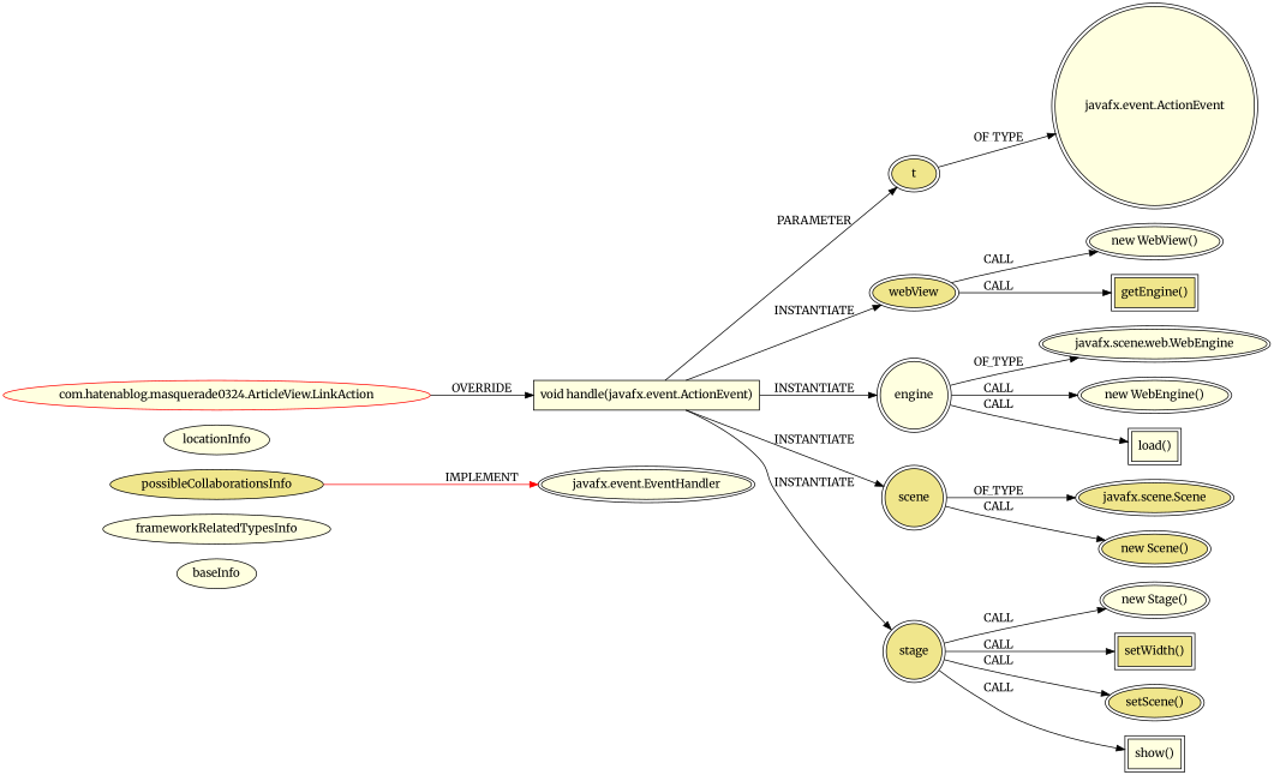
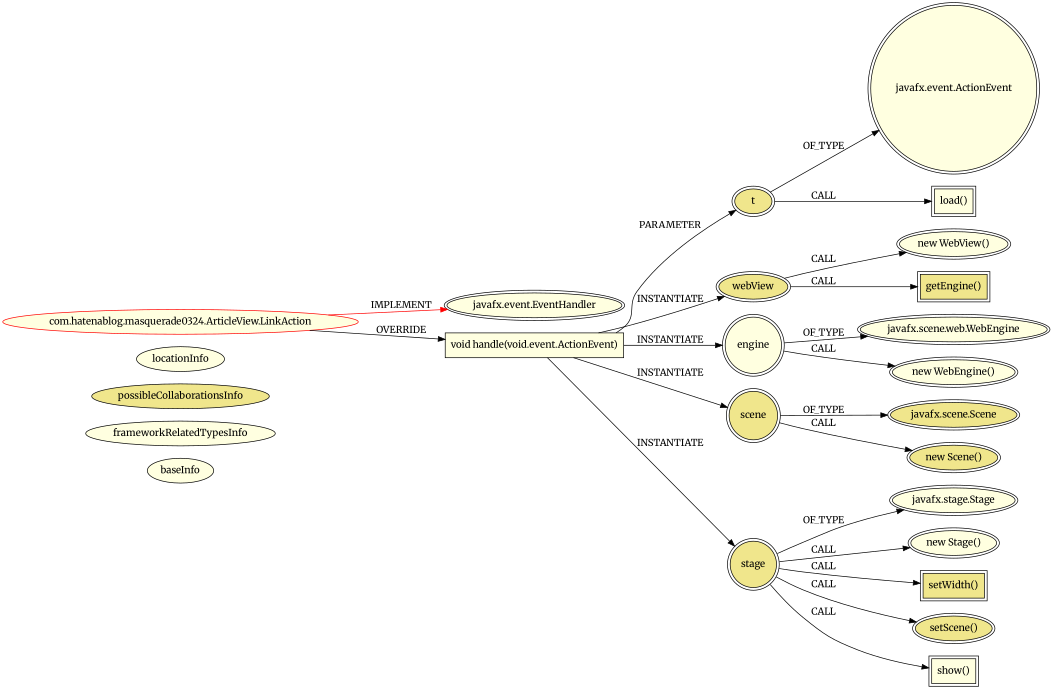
  digraph {
    fontname=Merriweather
    rankdir=LR
    node [fillcolor=lightyellow fontname=Merriweather style=filled isFrameworkType=true vertexType=INSIDE_CALL peripheries=2]
    edge [fontname=Merriweather]
    baseInfo [category=extension_graph graphId=3556 isAnonymous=false possibleRelation=false isFrameworkType="" vertexType="" peripheries=""]
    frameworkRelatedTypesInfo [0="javafx.event.EventHandler" isFrameworkType="" vertexType="" peripheries=""]
    possibleCollaborationsInfo [fillcolor=khaki isFrameworkType="" vertexType="" peripheries=""]
    locationInfo [contextSignature=LinkAction filePath="/masquerade0324-MMRSS/MMRSS-master/src/com/hatenablog/masquerade0324/ArticleView.java" graphId=3556 projectName="masquerade0324-MMRSS" isFrameworkType="" vertexType="" peripheries=""]
    n5 [color=red isFrameworkType=false label="com.hatenablog.masquerade0324.ArticleView.LinkAction" vertexType=ROOT_CLIENT_CLASS_DECLARATION peripheries=""]
    n6 [label="javafx.event.EventHandler" vertexType=FRAMEWORK_INTERFACE_TYPE]
-   n7 [isFrameworkType=false label="void handle(javafx.event.ActionEvent)" shape=box vertexType=OVERRIDING_METHOD_DECLARATION peripheries=""]
+   n7 [isFrameworkType=false label="void handle(void.event.ActionEvent)" shape=box vertexType=OVERRIDING_METHOD_DECLARATION peripheries=""]
    n8 [fillcolor=khaki label=t vertexType=PARAMETER_DECLARATION]
    n9 [fillcolor=khaki label=webView shape=ellipse vertexType=VARIABLE_EXPRESION]
    n10 [label=engine shape=circle vertexType=VARIABLE_EXPRESION]
    n11 [fillcolor=khaki label=scene shape=circle vertexType=VARIABLE_EXPRESION]
    n12 [fillcolor=khaki label=stage shape=circle vertexType=VARIABLE_EXPRESION]
    n13 [label="javafx.event.ActionEvent" shape=circle vertexType=FRAMEWORK_CLASS_TYPE]
    n14 [label="new WebView()" vertexType=CONSTRUCTOR_CALL]
    n15 [fillcolor=khaki label="getEngine()" shape=box]
    n16 [label="javafx.scene.web.WebEngine" vertexType=FRAMEWORK_CLASS_TYPE]
    n17 [label="new WebEngine()" vertexType=CONSTRUCTOR_CALL]
    n18 [label="load()" shape=box]
    n19 [fillcolor=khaki label="javafx.scene.Scene" vertexType=FRAMEWORK_CLASS_TYPE]
    n20 [fillcolor=khaki label="new Scene()" vertexType=CONSTRUCTOR_CALL]
+   n21 [label="javafx.stage.Stage" vertexType=FRAMEWORK_CLASS_TYPE]
    n22 [label="new Stage()" vertexType=CONSTRUCTOR_CALL]
    n23 [fillcolor=khaki label="setWidth()" shape=box]
    n24 [fillcolor=khaki label="setScene()" shape=ellipse]
    n25 [label="show()" shape=box]
-   possibleCollaborationsInfo -> n6 [color=red label=IMPLEMENT]
+   n5 -> n6 [color=red label=IMPLEMENT]
    n5 -> n7 [label=OVERRIDE]
    n7 -> n8 [label=PARAMETER]
    n7 -> n9 [label=INSTANTIATE]
    n7 -> n10 [label=INSTANTIATE]
    n7 -> n11 [label=INSTANTIATE]
    n7 -> n12 [label=INSTANTIATE]
    n8 -> n13 [label=OF_TYPE]
    n9 -> n14 [label=CALL]
    n9 -> n15 [label=CALL]
    n10 -> n16 [label=OF_TYPE]
    n10 -> n17 [label=CALL]
-   n10 -> n18 [label=CALL]
+   n8 -> n18 [label=CALL]
    n11 -> n19 [label=OF_TYPE]
    n11 -> n20 [label=CALL]
+   n12 -> n21 [label=OF_TYPE]
    n12 -> n22 [label=CALL]
    n12 -> n23 [label=CALL]
    n12 -> n24 [label=CALL]
    n12 -> n25 [label=CALL]
  }
